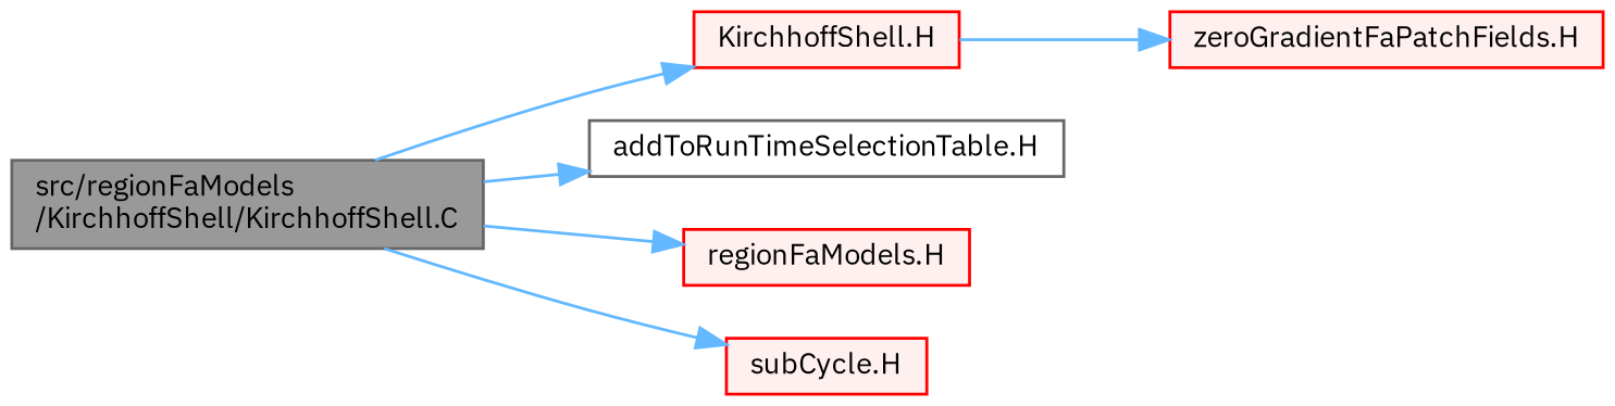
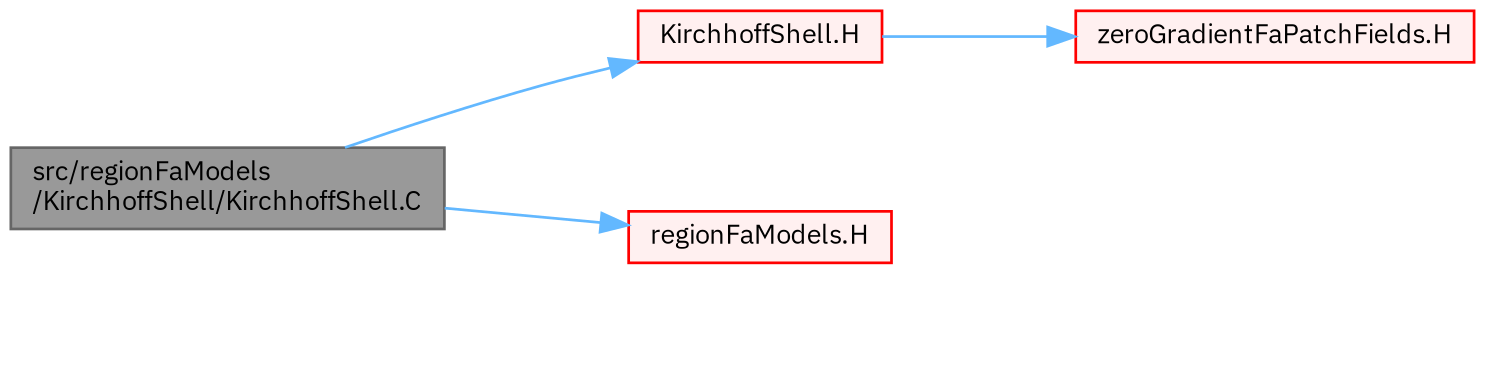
  digraph {
    fontname="IBM Plex Sans"
    rankdir=LR
    node [color=red fillcolor="#FFF0F0" fontname="IBM Plex Sans" fontsize=10 shape=box style=filled]
    edge [color=steelblue1 fontname="IBM Plex Sans" fontsize=10 labelfontname=Helvetica labelfontsize=10 style=solid]
    n1 [color=gray40 fillcolor=grey60 fontcolor=black height=0.2 label="src/regionFaModels\l/KirchhoffShell/KirchhoffShell.C" width=0.4]
    n2 [height=0.2 label="KirchhoffShell.H" width=0.4]
-   n3 [color=grey40 fillcolor=white height=0.2 label="addToRunTimeSelectionTable.H" width=0.4]
    n4 [height=0.2 label="regionFaModels.H" width=0.4]
-   n5 [height=0.2 label="subCycle.H" width=0.4]
    n6 [height=0.2 label="zeroGradientFaPatchFields.H" width=0.4]
    n1 -> n2
-   n1 -> n3
    n1 -> n4
-   n1 -> n5
    n2 -> n6
  }
